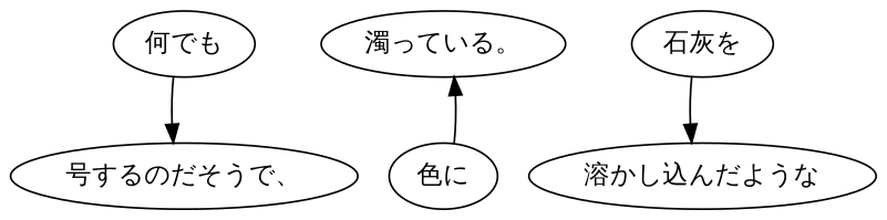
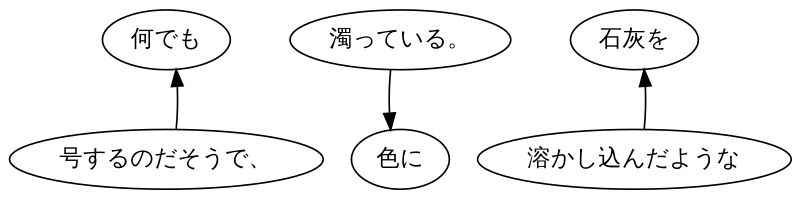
  digraph {
    fontname="Open Sans"
    node [fontname="Open Sans"]
    edge [fontname="Open Sans"]
    n1 [label="何でも"]
    n2 [label="号するのだそうで、"]
    n3 [label="濁っている。"]
    n4 [label="石灰を"]
    n5 [label="溶かし込んだような"]
    n6 [label="色に"]
-   n1 -> n2
-   n4 -> n5
-   n6 -> n3
+   n2 -> n1
+   n5 -> n4
+   n3 -> n6
  }
